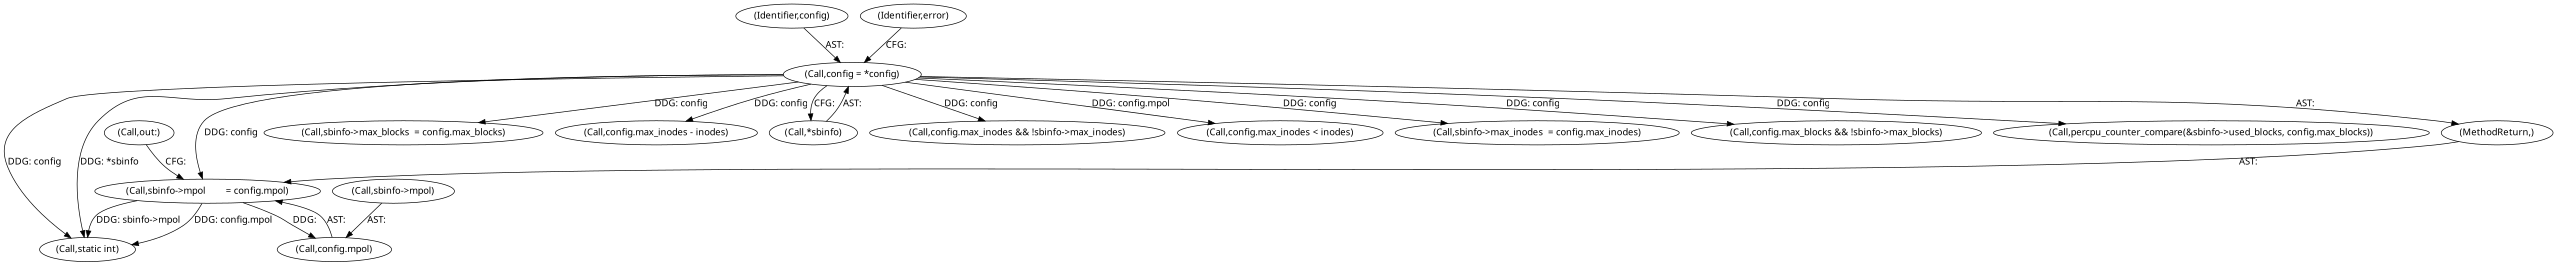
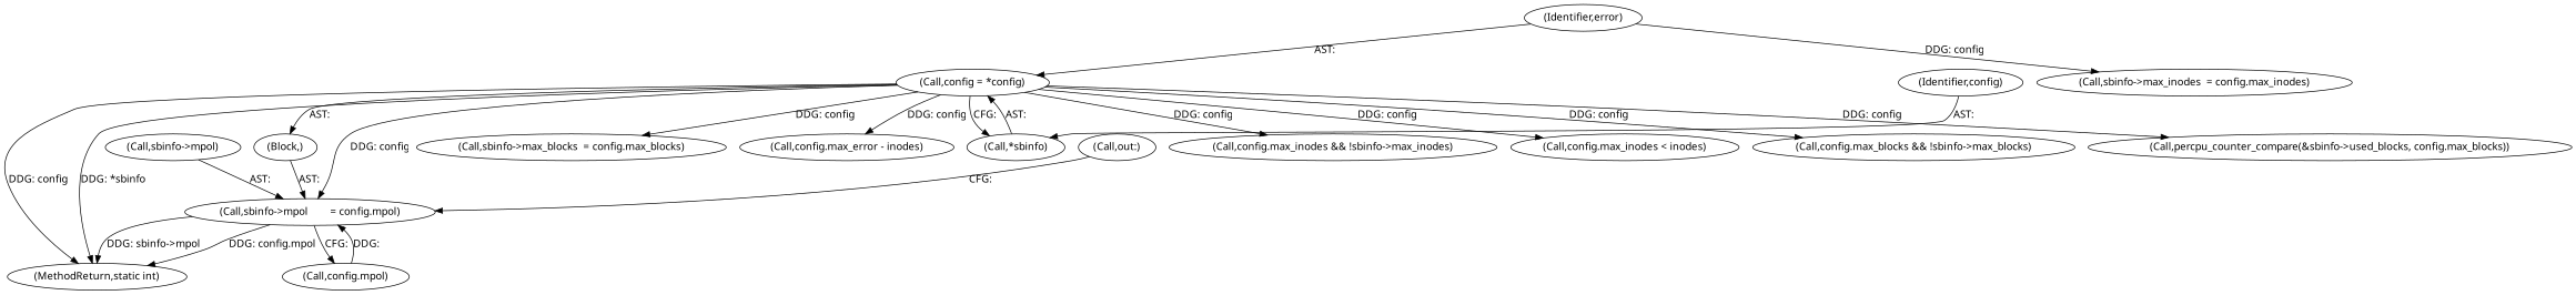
  digraph {
    fontname="Noto Sans"
    node [fontname="Noto Sans"]
    edge [fontname="Noto Sans"]
    n1 [label="(Call,sbinfo->mpol        = config.mpol)"]
-   n2 [label="(Call,static int)"]
+   n2 [label="(MethodReturn,static int)"]
    n3 [label="(Call,config.mpol)"]
-   n4 [label="(MethodReturn,)"]
+   n4 [label="(Block,)"]
    n5 [label="(Call,config = *config)"]
    n6 [label="(Call,sbinfo->max_blocks  = config.max_blocks)"]
-   n7 [label="(Call,config.max_inodes - inodes)"]
+   n7 [label="(Call,config.max_error - inodes)"]
    n8 [label="(Call,*sbinfo)"]
    n9 [label="(Call,config.max_inodes && !sbinfo->max_inodes)"]
    n10 [label="(Call,config.max_inodes < inodes)"]
    n11 [label="(Call,sbinfo->max_inodes  = config.max_inodes)"]
    n12 [label="(Call,config.max_blocks && !sbinfo->max_blocks)"]
    n13 [label="(Call,percpu_counter_compare(&sbinfo->used_blocks, config.max_blocks))"]
    n14 [label="(Call,out:)"]
    n15 [label="(Call,sbinfo->mpol)"]
    n16 [label="(Identifier,config)"]
    n17 [label="(Identifier,error)"]
    n1 -> n2 [label="DDG: config.mpol"]
    n1 -> n2 [label="DDG: sbinfo->mpol"]
-   n1 -> n3 [label="DDG: "]
-   n3 -> n1 [label="AST: "]
+   n1 -> n3 [label="CFG: "]
+   n3 -> n1 [label="DDG: "]
    n4 -> n1 [label="AST: "]
    n5 -> n1 [label="DDG: config"]
    n5 -> n2 [label="DDG: config"]
    n5 -> n2 [label="DDG: *sbinfo"]
    n5 -> n4 [label="AST: "]
    n5 -> n6 [label="DDG: config"]
    n5 -> n7 [label="DDG: config"]
    n5 -> n8 [label="CFG: "]
    n5 -> n9 [label="DDG: config"]
-   n5 -> n10 [label="DDG: config.mpol"]
-   n5 -> n11 [label="DDG: config"]
+   n5 -> n10 [label="DDG: config"]
+   n17 -> n11 [label="DDG: config"]
    n5 -> n12 [label="DDG: config"]
    n5 -> n13 [label="DDG: config"]
    n8 -> n5 [label="AST: "]
    n14 -> n1 [label="CFG: "]
-   n15 -> n3 [label="AST: "]
-   n16 -> n5 [label="AST: "]
-   n17 -> n5 [label="CFG: "]
+   n15 -> n1 [label="AST: "]
+   n16 -> n8 [label="AST: "]
+   n17 -> n5 [label="AST: "]
  }
